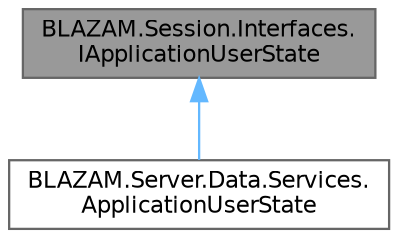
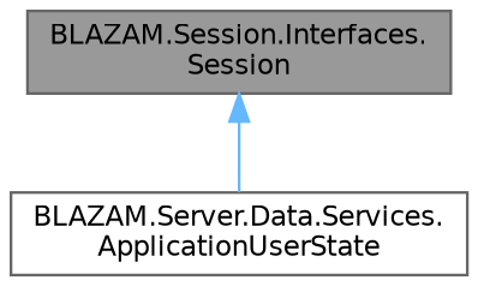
  digraph {
    node [color=gray40 fontname=Helvetica fontsize=10 shape=box style=filled]
-   n1 [fillcolor=grey60 fontcolor=black height=0.2 label="BLAZAM.Session.Interfaces.\lIApplicationUserState" width=0.4]
+   n1 [fillcolor=grey60 fontcolor=black height=0.2 label="BLAZAM.Session.Interfaces.\lSession" width=0.4]
    n2 [fillcolor=white height=0.2 label="BLAZAM.Server.Data.Services.\lApplicationUserState" width=0.4]
    n1 -> n2 [color=steelblue1 dir=back fontname=Helvetica fontsize=10 labelfontname=Helvetica labelfontsize=10 style=solid]
  }
